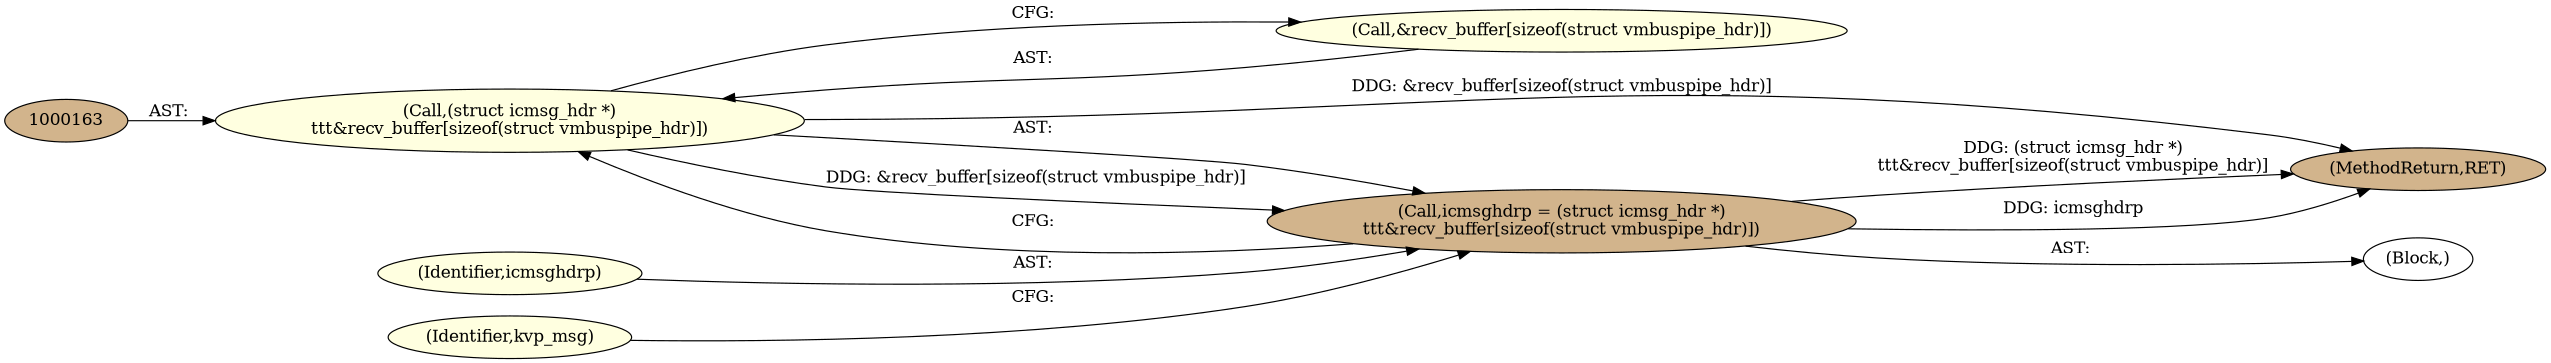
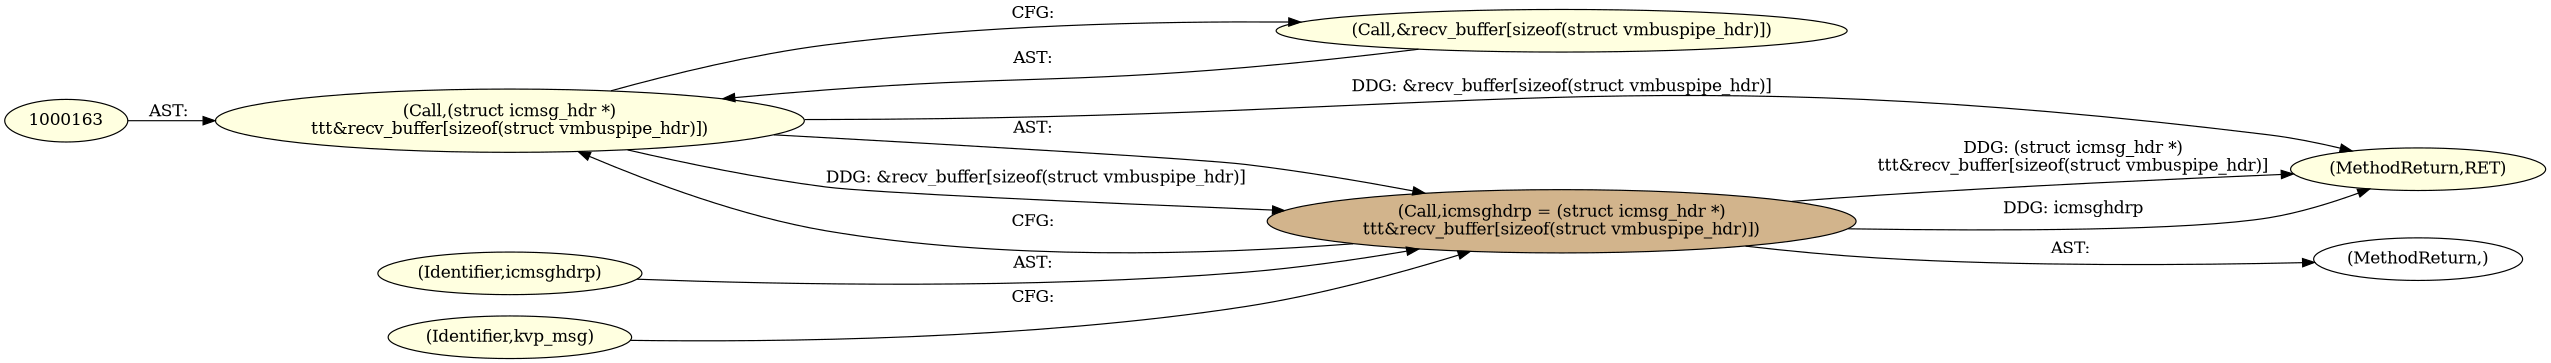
  digraph {
    fontname="DejaVu Serif"
    rankdir=LR
    node [fillcolor=lightyellow fontname="DejaVu Serif" style=filled]
    edge [fontname="DejaVu Serif"]
    n1 [label="(Call,(struct icmsg_hdr *)\n\t\t\t&recv_buffer[sizeof(struct vmbuspipe_hdr)])"]
    n2 [fillcolor=tan label="(Call,icmsghdrp = (struct icmsg_hdr *)\n\t\t\t&recv_buffer[sizeof(struct vmbuspipe_hdr)])"]
-   n3 [fillcolor=tan label="(MethodReturn,RET)"]
+   n3 [label="(MethodReturn,RET)"]
    n4 [label="(Call,&recv_buffer[sizeof(struct vmbuspipe_hdr)])"]
-   n5 [fillcolor=white label="(Block,)"]
+   n5 [fillcolor=white label="(MethodReturn,)"]
    n6 [label="(Identifier,icmsghdrp)"]
    n7 [label="(Identifier,kvp_msg)"]
-   1000163 [fillcolor=tan]
+   1000163
    n1 -> n2 [label="AST: "]
    n1 -> n2 [label="DDG: &recv_buffer[sizeof(struct vmbuspipe_hdr)]"]
    n1 -> n3 [label="DDG: &recv_buffer[sizeof(struct vmbuspipe_hdr)]"]
    n1 -> n4 [label="CFG: "]
    n2 -> n1 [label="CFG: "]
    n2 -> n3 [label="DDG: (struct icmsg_hdr *)\n\t\t\t&recv_buffer[sizeof(struct vmbuspipe_hdr)]"]
    n2 -> n3 [label="DDG: icmsghdrp"]
    n2 -> n5 [label="AST: "]
    n4 -> n1 [label="AST: "]
    n6 -> n2 [label="AST: "]
    n7 -> n2 [label="CFG: "]
    1000163 -> n1 [label="AST: "]
  }
